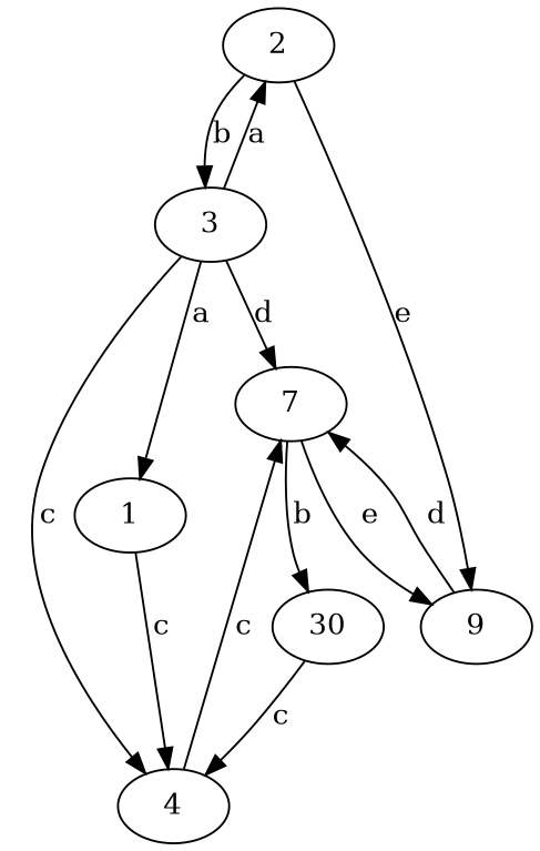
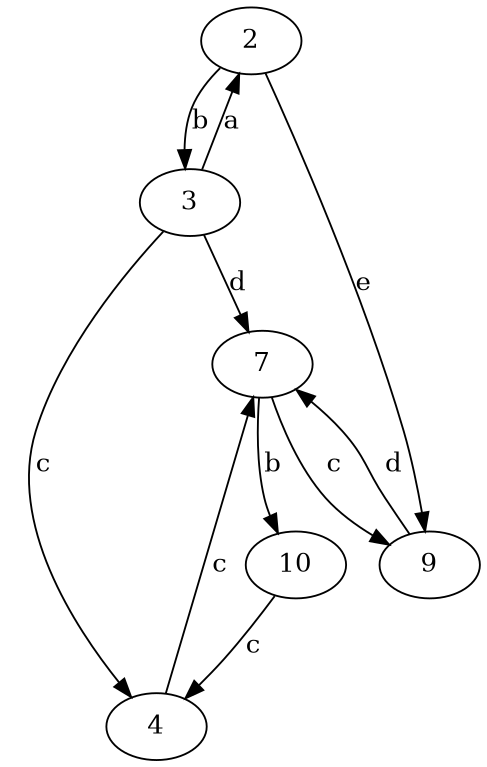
  strict digraph {
    n1 [label=2]
    3
    9
-   1
    4
    7
-   10 [label=30]
+   10
    n1 -> 3 [label=b]
    n1 -> 9 [label=e]
    3 -> n1 [label=a]
-   3 -> 1 [label=a]
    3 -> 4 [label=c]
    3 -> 7 [label=d]
    9 -> 7 [label=d]
-   1 -> 4 [label=c]
    4 -> 7 [label=c]
-   7 -> 9 [label=e]
+   7 -> 9 [label=c]
    7 -> 10 [label=b]
    10 -> 4 [label=c]
  }
